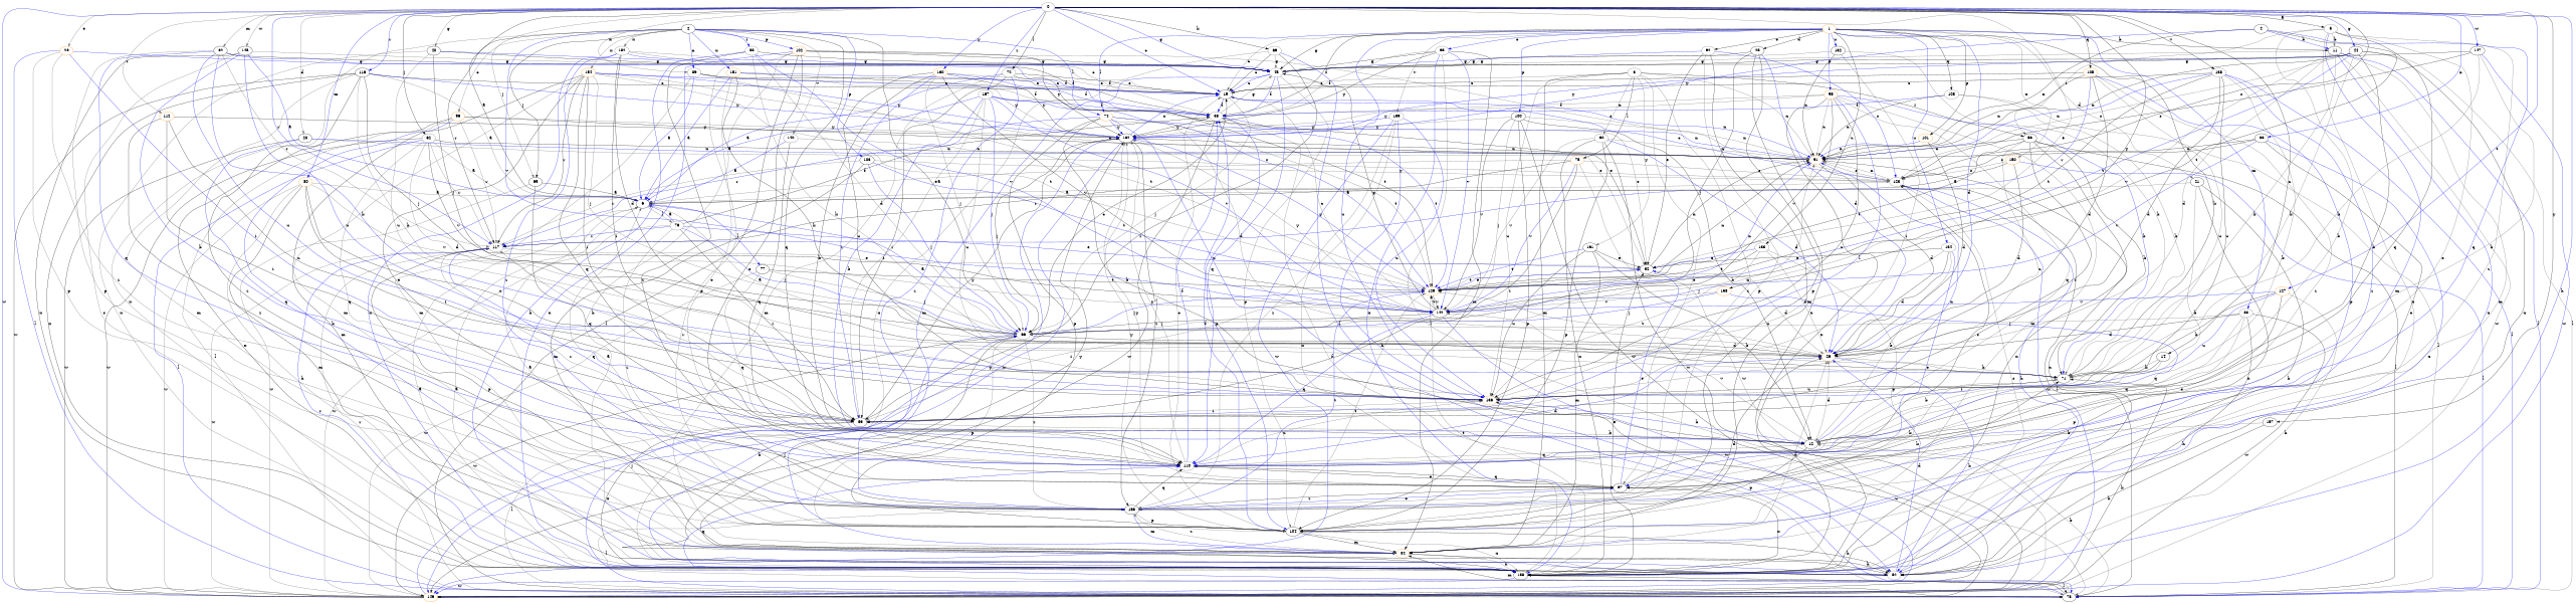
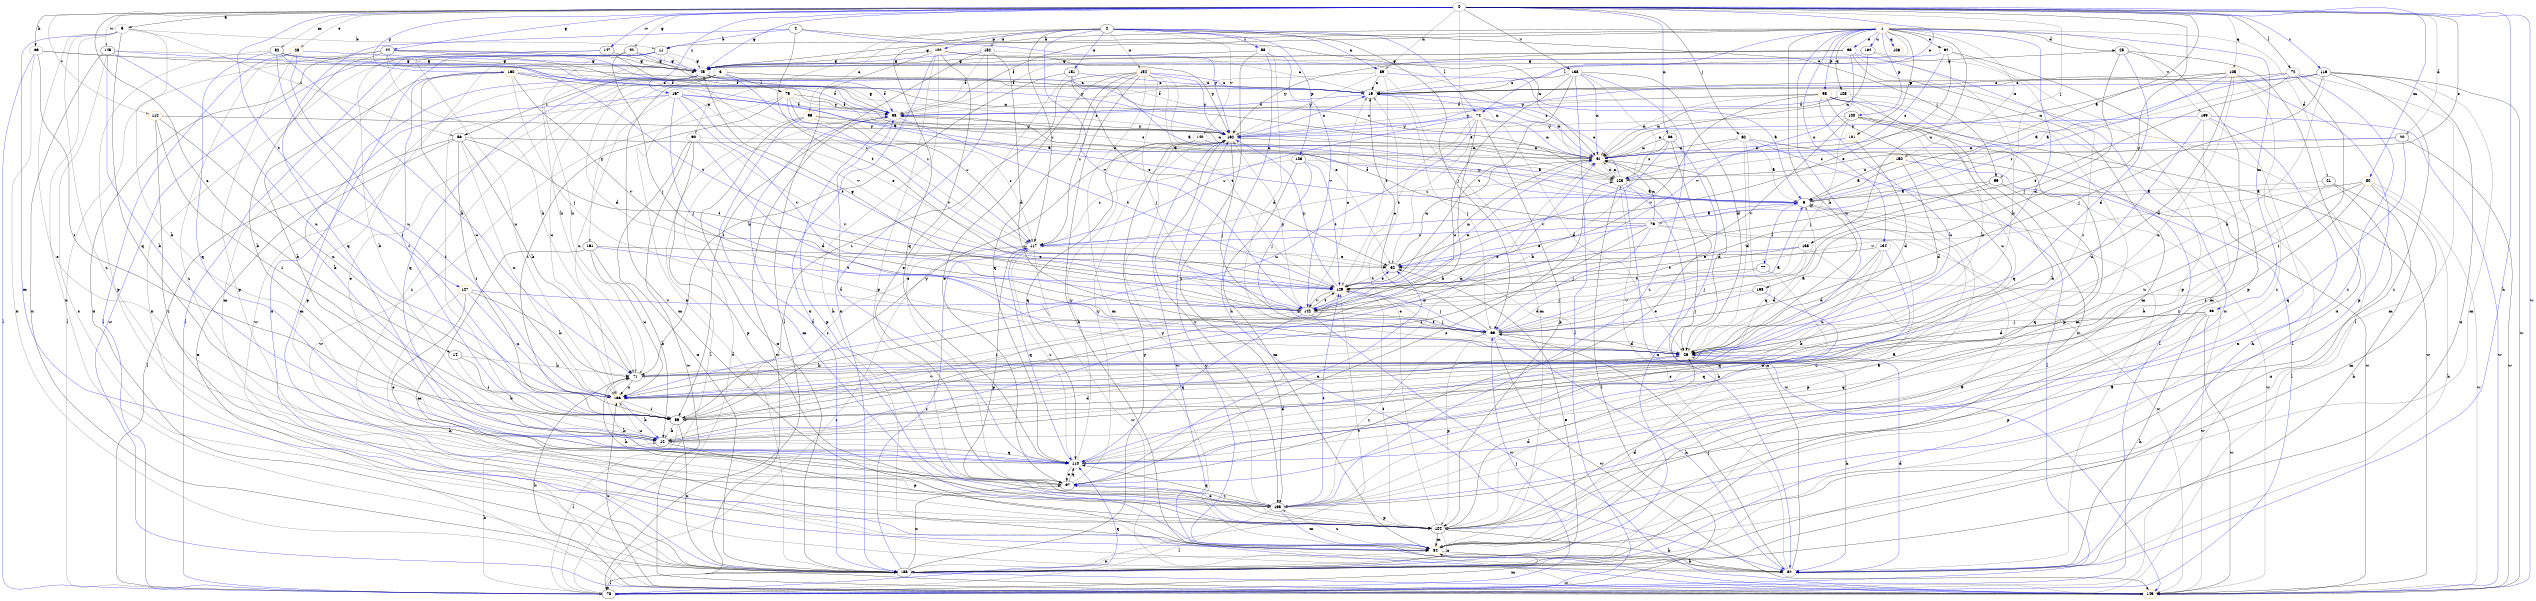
  strict digraph {
    node [color=black]
    edge [color=gray40]
    0 [color=gray40]
    5 [color=gray40]
    6
    14
    19
    20
    28 [color=darkorange]
    32
    40
    44
    45 [color=gray40]
    52 [color=gray40]
    62 [color=gray40]
    65
    69 [color=gray40]
    72 [color=gray40]
    80 [color=darkorange]
    82
    86
    89 [color=gray40]
    105 [color=darkorange]
    112 [color=darkorange]
    116
    123 [color=gray40]
    127 [color=darkorange]
    138 [color=gray40]
    145
    147
    149 [color=darkorange]
-   157
-   158 [color=darkorange]
+   158
    160 [color=darkorange]
    167 [color=gray40]
    11
    110 [color=gray40]
    155
    56
    84 [color=darkorange]
    97
    168
    12
    76 [color=gray40]
    77
    71
    59
    38 [color=gray40]
    66 [color=gray40]
    91 [color=darkorange]
    78
    104
    26 [color=darkorange]
    129 [color=darkorange]
    136 [color=darkorange]
-   162
+   162 [color=darkorange]
    117 [color=gray40]
    142
    1 [color=darkorange]
    21
    25
    74 [color=darkorange]
    83 [color=gray40]
    92 [color=gray40]
    95 [color=gray40]
    98 [color=darkorange]
    100
    101 [color=darkorange]
+   106 [color=darkorange]
    108 [color=gray40]
    132
    133 [color=gray40]
    134 [color=gray40]
    139 [color=gray40]
    150 [color=darkorange]
    2
    55 [color=gray40]
    96 [color=darkorange]
    102 [color=darkorange]
    103
    140 [color=gray40]
-   151 [color=darkorange]
+   151
    152 [color=gray40]
    154 [color=darkorange]
    3 [color=gray40]
    75 [color=darkorange]
    90 [color=gray40]
    161
    4
    0 -> 5 [color=black label=a]
    0 -> 6 [color=black label=a]
    0 -> 14 [color=black label=c]
    0 -> 19 [color=blue label=c]
    0 -> 20 [label=d]
    0 -> 28 [label=e]
    0 -> 32 [label=e]
    0 -> 40 [label=g]
    0 -> 44 [color=blue label=g]
    0 -> 45 [color=blue label=g]
    0 -> 52 [color=blue label=h]
    0 -> 62 [color=black label=j]
    0 -> 65 [label=j]
    0 -> 69 [color=black label=k]
    0 -> 72 [color=black label=l]
    0 -> 80 [color=blue label=m]
    0 -> 82 [label=m]
    0 -> 86 [color=blue label=n]
    0 -> 89 [label=n]
-   0 -> 105 [color=black label=q]
+   0 -> 105 [label=q]
    0 -> 112 [label=r]
    0 -> 116 [color=blue label=r]
    0 -> 123 [color=black label=s]
    0 -> 127 [color=blue label=t]
    0 -> 138 [color=black label=v]
    0 -> 145 [label=w]
    0 -> 147 [color=blue label=w]
    0 -> 149 [color=blue label=w]
-   0 -> 157 [color=black label=y]
    0 -> 158 [color=black label=y]
    0 -> 160 [color=blue label=y]
    0 -> 167 [color=blue label=z]
    5 -> 11 [label=b]
    5 -> 110 [color=black label=q]
    5 -> 155 [label=x]
    5 -> 56 [label=i]
    5 -> 84 [color=blue label=m]
    5 -> 97 [label=o]
    5 -> 168 [label=z]
    5 -> 12 [label=b]
    6 -> 76 [label=l]
    6 -> 77 [color=blue label=l]
    14 -> 12 [label=b]
    14 -> 71 [label=k]
    14 -> 59 [color=black label=i]
    19 -> 38 [color=blue label=f]
    19 -> 66 [label=j]
    19 -> 91 [color=blue label=n]
    20 -> 123 [label=s]
    20 -> 149 [color=black label=w]
    20 -> 110 [color=blue label=q]
    20 -> 91 [color=blue label=n]
    28 -> 45 [color=blue label=g]
    28 -> 168 [label=z]
    28 -> 59 [color=blue label=i]
    28 -> 78 [color=blue label=l]
    28 -> 104 [label=p]
    32 -> 91 [color=black label=n]
    32 -> 26 [label=d]
    32 -> 129 [label=t]
    40 -> 45 [color=blue label=g]
    40 -> 155 [label=x]
    40 -> 38 [color=black label=f]
    40 -> 66 [color=black label=j]
    40 -> 136 [label=u]
    44 -> 45 [color=black label=g]
    44 -> 123 [label=s]
    44 -> 155 [color=black label=x]
    44 -> 12 [color=black label=b]
    44 -> 71 [label=k]
    44 -> 91 [color=black label=n]
    44 -> 78 [label=l]
    44 -> 129 [color=blue label=t]
    44 -> 162 [color=blue label=y]
    45 -> 19 [color=blue label=c]
    45 -> 110 [color=blue label=q]
    45 -> 84 [color=blue label=m]
    45 -> 38 [color=blue label=f]
    45 -> 104 [label=p]
    52 -> 6 [label=a]
    52 -> 123 [label=s]
    52 -> 66 [color=black label=j]
    52 -> 91 [color=black label=n]
    52 -> 26 [color=blue label=d]
    62 -> 6 [label=a]
    62 -> 149 [color=black label=w]
    62 -> 110 [label=q]
    62 -> 91 [color=black label=n]
    62 -> 78 [color=blue label=l]
    62 -> 26 [label=d]
    62 -> 117 [label=r]
    65 -> 6 [color=black label=a]
    65 -> 149 [label=w]
    65 -> 110 [color=black label=q]
-   62 -> 142 [color=black label=v]
+   65 -> 142 [color=black label=v]
    69 -> 19 [color=black label=c]
    69 -> 45 [label=g]
    69 -> 155 [label=x]
    69 -> 59 [color=black label=i]
    69 -> 78 [color=blue label=l]
    72 -> 6 [color=blue label=a]
    72 -> 19 [color=black label=c]
    72 -> 84 [label=m]
    72 -> 168 [color=blue label=z]
    72 -> 59 [color=black label=i]
    72 -> 129 [color=black label=t]
    80 -> 6 [label=a]
    80 -> 52 [label=h]
    80 -> 149 [label=w]
    80 -> 84 [color=black label=m]
    80 -> 59 [color=black label=i]
    80 -> 136 [color=black label=u]
    80 -> 142 [label=v]
    82 -> 45 [color=black label=g]
    82 -> 110 [color=blue label=q]
    82 -> 71 [color=blue label=k]
    82 -> 38 [color=blue label=f]
    82 -> 104 [label=p]
    82 -> 136 [color=blue label=u]
    82 -> 117 [label=r]
    86 -> 123 [color=black label=s]
    86 -> 155 [color=blue label=x]
    86 -> 97 [color=black label=o]
    86 -> 91 [color=black label=n]
    86 -> 142 [color=blue label=v]
    89 -> 6 [color=blue label=a]
    89 -> 19 [color=black label=c]
    89 -> 84 [label=m]
    89 -> 38 [label=f]
    89 -> 129 [label=t]
    89 -> 162 [label=y]
    105 -> 19 [color=black label=c]
    105 -> 168 [label=z]
    105 -> 91 [color=black label=n]
    105 -> 104 [color=blue label=p]
    105 -> 26 [color=black label=d]
    105 -> 136 [label=u]
    105 -> 117 [color=blue label=r]
    112 -> 168 [color=black label=z]
    112 -> 59 [color=black label=i]
    112 -> 136 [color=black label=u]
    112 -> 162 [color=black label=y]
    116 -> 6 [label=a]
    116 -> 19 [color=black label=c]
    116 -> 149 [color=black label=w]
    116 -> 155 [color=black label=x]
    116 -> 84 [label=m]
    116 -> 168 [color=black label=z]
    116 -> 71 [label=k]
    116 -> 66 [color=black label=j]
    116 -> 162 [color=blue label=y]
    123 -> 6 [label=a]
    123 -> 19 [color=blue label=c]
    123 -> 52 [color=blue label=h]
    123 -> 149 [color=blue label=w]
    123 -> 91 [label=n]
    123 -> 78 [color=black label=l]
    127 -> 52 [label=h]
    127 -> 97 [color=black label=o]
    127 -> 71 [color=black label=k]
    127 -> 136 [color=blue label=u]
    127 -> 142 [color=blue label=v]
    138 -> 19 [color=black label=c]
    138 -> 168 [color=blue label=z]
    138 -> 12 [label=b]
    138 -> 91 [color=blue label=n]
    138 -> 78 [color=blue label=l]
    138 -> 26 [color=black label=d]
    138 -> 129 [color=black label=t]
    138 -> 136 [color=black label=u]
    145 -> 6 [color=blue label=a]
    145 -> 45 [label=g]
    145 -> 52 [label=s]
    145 -> 155 [color=black label=x]
    145 -> 12 [color=blue label=b]
    145 -> 136 [color=blue label=u]
    147 -> 45 [color=black label=g]
    147 -> 123 [color=black label=s]
    147 -> 149 [color=blue label=w]
    147 -> 12 [label=b]
    147 -> 71 [label=k]
    149 -> 71 [color=black label=k]
    149 -> 136 [color=black label=u]
    149 -> 162 [color=blue label=y]
-   157 -> 52 [color=black label=h]
-   157 -> 12 [label=b]
    158 -> 110 [color=blue label=q]
    158 -> 66 [color=blue label=j]
    158 -> 142 [label=v]
    160 -> 19 [label=c]
    160 -> 12 [color=black label=b]
    160 -> 59 [color=blue label=i]
    160 -> 38 [color=blue label=f]
    160 -> 66 [label=j]
    160 -> 136 [color=black label=u]
    160 -> 162 [color=black label=y]
    160 -> 142 [color=black label=v]
    167 -> 6 [color=blue label=a]
    167 -> 32 [label=e]
    167 -> 12 [color=blue label=b]
    167 -> 59 [label=i]
    167 -> 38 [color=blue label=f]
    167 -> 66 [color=blue label=j]
    167 -> 129 [color=blue label=t]
    167 -> 136 [label=u]
    167 -> 142 [color=blue label=v]
    11 -> 45 [label=g]
    11 -> 149 [label=w]
    11 -> 155 [color=blue label=x]
    11 -> 84 [label=m]
    11 -> 71 [label=k]
    11 -> 78 [color=blue label=l]
    11 -> 26 [label=d]
    11 -> 142 [label=v]
    110 -> 97 [color=black label=o]
    110 -> 38 [color=blue label=f]
    110 -> 26 [color=blue label=d]
    110 -> 136 [label=u]
    110 -> 162 [label=y]
    110 -> 117 [label=r]
    155 -> 6 [label=a]
    155 -> 32 [color=black label=e]
    155 -> 149 [color=blue label=w]
    155 -> 78 [color=black label=l]
    155 -> 129 [label=t]
    155 -> 162 [color=black label=y]
    155 -> 117 [color=blue label=r]
    56 -> 155 [color=black label=x]
    56 -> 71 [color=black label=k]
    56 -> 59 [color=black label=i]
    56 -> 91 [color=black label=n]
    56 -> 78 [color=black label=l]
    56 -> 129 [color=black label=t]
    56 -> 136 [label=u]
    84 -> 52 [color=black label=h]
    84 -> 155 [label=x]
    84 -> 168 [label=z]
    84 -> 26 [label=d]
    97 -> 32 [color=blue label=e]
    97 -> 123 [color=black label=s]
    97 -> 110 [color=black label=q]
-   97 -> 155 [color=black label=x]
+   155 -> 97 [color=black label=x]
    97 -> 168 [color=black label=z]
    97 -> 71 [label=k]
    97 -> 162 [label=y]
    168 -> 6 [label=a]
    168 -> 110 [color=black label=q]
    168 -> 84 [color=blue label=m]
    168 -> 97 [color=blue label=o]
    168 -> 71 [color=black label=k]
    168 -> 78 [label=l]
    168 -> 104 [label=p]
    168 -> 129 [color=blue label=t]
    12 -> 110 [label=q]
    12 -> 91 [color=blue label=n]
    12 -> 104 [color=black label=p]
    12 -> 26 [label=d]
    12 -> 142 [label=v]
    76 -> 6 [color=blue label=a]
    76 -> 32 [color=blue label=e]
    76 -> 149 [label=w]
    76 -> 168 [label=z]
    76 -> 59 [color=black label=i]
    76 -> 38 [color=black label=f]
    76 -> 66 [color=blue label=j]
+   76 -> 91 [color=black label=n]
    76 -> 117 [color=blue label=r]
    77 -> 149 [label=w]
    77 -> 110 [label=q]
    77 -> 66 [label=j]
    77 -> 129 [color=black label=t]
    71 -> 136 [color=black label=u]
    59 -> 155 [color=black label=x]
    59 -> 12 [label=b]
    59 -> 78 [label=l]
    59 -> 162 [color=black label=y]
    59 -> 117 [label=r]
    38 -> 45 [label=g]
    38 -> 149 [color=black label=w]
    38 -> 104 [color=blue label=p]
    38 -> 129 [color=blue label=t]
    38 -> 162 [color=black label=y]
    66 -> 6 [color=blue label=a]
    66 -> 19 [color=black label=c]
    66 -> 52 [color=blue label=h]
    66 -> 149 [color=black label=w]
    66 -> 168 [label=z]
    66 -> 104 [label=p]
    66 -> 26 [color=black label=d]
    91 -> 123 [label=s]
    91 -> 26 [color=black label=d]
    78 -> 110 [color=blue label=q]
    78 -> 84 [color=black label=m]
    78 -> 12 [label=b]
    78 -> 38 [label=f]
    78 -> 66 [color=blue label=j]
    78 -> 117 [label=r]
    104 -> 6 [label=a]
    104 -> 19 [label=c]
    104 -> 52 [color=black label=h]
    104 -> 155 [label=x]
    104 -> 84 [color=black label=m]
    104 -> 38 [color=blue label=f]
    104 -> 26 [color=black label=d]
    104 -> 129 [label=t]
    104 -> 162 [label=y]
    26 -> 6 [label=a]
    26 -> 52 [color=blue label=h]
    26 -> 71 [label=k]
    26 -> 129 [label=t]
    129 -> 32 [color=blue label=e]
    129 -> 59 [label=i]
    129 -> 66 [color=blue label=j]
    129 -> 91 [color=black label=n]
    129 -> 162 [color=blue label=y]
    129 -> 142 [color=black label=v]
    136 -> 12 [color=blue label=b]
    136 -> 59 [label=i]
    136 -> 91 [label=n]
    162 -> 19 [color=blue label=c]
    162 -> 149 [color=blue label=w]
    162 -> 168 [color=black label=z]
    162 -> 66 [color=black label=j]
    162 -> 91 [color=black label=n]
    117 -> 32 [label=e]
    117 -> 149 [label=w]
    117 -> 110 [color=blue label=q]
    117 -> 104 [color=black label=p]
    142 -> 19 [label=c]
    142 -> 45 [color=black label=g]
    142 -> 149 [color=blue label=w]
    142 -> 110 [color=blue label=q]
    142 -> 66 [color=black label=j]
    142 -> 91 [color=blue label=n]
    142 -> 129 [color=black label=t]
    142 -> 162 [label=y]
    1 -> 19 [label=c]
    1 -> 45 [color=black label=g]
    1 -> 11 [color=black label=b]
    1 -> 71 [color=black label=k]
    1 -> 38 [color=black label=f]
    1 -> 26 [color=blue label=d]
    1 -> 136 [color=blue label=u]
    1 -> 21 [label=d]
    1 -> 25 [color=black label=d]
    1 -> 74 [color=blue label=l]
    1 -> 83 [color=blue label=m]
    1 -> 92 [color=black label=o]
    1 -> 95 [color=blue label=o]
    1 -> 98 [color=blue label=p]
    1 -> 100 [color=blue label=p]
    1 -> 101 [color=black label=p]
+   1 -> 106 [color=blue label=q]
    1 -> 108 [color=black label=q]
    1 -> 132 [color=blue label=u]
    1 -> 133 [color=black label=u]
    1 -> 134 [color=blue label=u]
    1 -> 139 [label=v]
    1 -> 150 [label=x]
    21 -> 6 [label=a]
    21 -> 52 [color=black label=h]
    21 -> 155 [color=black label=x]
    21 -> 12 [label=b]
    25 -> 45 [color=black label=g]
    25 -> 155 [color=black label=x]
    25 -> 66 [color=black label=j]
    25 -> 104 [color=black label=p]
    25 -> 26 [color=blue label=d]
    74 -> 12 [color=black label=b]
    74 -> 91 [color=blue label=n]
    74 -> 104 [color=black label=p]
    74 -> 26 [label=d]
    74 -> 129 [label=t]
    74 -> 136 [color=blue label=u]
    74 -> 162 [color=blue label=y]
    74 -> 117 [color=blue label=r]
    83 -> 52 [color=black label=h]
    83 -> 149 [color=black label=w]
    83 -> 110 [label=q]
    83 -> 66 [label=j]
    83 -> 104 [label=p]
    83 -> 26 [color=black label=d]
    92 -> 32 [color=black label=e]
    92 -> 45 [color=blue label=g]
    92 -> 123 [color=blue label=s]
    92 -> 84 [color=black label=m]
    92 -> 104 [label=p]
    95 -> 45 [color=black label=g]
    95 -> 155 [color=blue label=x]
    95 -> 84 [color=black label=m]
    95 -> 38 [label=f]
    95 -> 78 [label=l]
    95 -> 162 [color=black label=y]
    95 -> 142 [color=blue label=v]
    98 -> 110 [label=q]
    98 -> 155 [color=black label=x]
    98 -> 84 [label=m]
    98 -> 71 [color=blue label=k]
    98 -> 38 [label=f]
    98 -> 91 [label=n]
-   98 -> 59 [color=blue label=l]
+   98 -> 78 [color=blue label=l]
    98 -> 136 [color=black label=u]
    98 -> 162 [label=y]
    98 -> 142 [color=black label=v]
    100 -> 149 [color=black label=w]
    100 -> 12 [color=black label=b]
    100 -> 66 [label=j]
    100 -> 91 [label=n]
    100 -> 104 [color=black label=p]
    100 -> 162 [label=y]
    100 -> 142 [color=black label=v]
    101 -> 91 [color=blue label=n]
    101 -> 26 [color=black label=d]
    108 -> 71 [label=k]
    108 -> 38 [color=blue label=f]
    108 -> 91 [color=black label=n]
    108 -> 78 [label=l]
    132 -> 45 [label=g]
    132 -> 71 [label=k]
    132 -> 59 [label=i]
    132 -> 91 [color=black label=n]
    133 -> 32 [color=blue label=e]
    133 -> 66 [label=j]
    133 -> 104 [label=p]
    133 -> 26 [label=d]
    133 -> 129 [color=black label=t]
    134 -> 32 [color=black label=e]
    134 -> 97 [color=blue label=o]
    134 -> 12 [label=b]
    134 -> 26 [color=black label=d]
    134 -> 136 [label=u]
    139 -> 52 [color=blue label=h]
    139 -> 149 [color=blue label=w]
    139 -> 155 [label=x]
    139 -> 168 [label=z]
    139 -> 136 [color=blue label=u]
    139 -> 162 [color=blue label=y]
    150 -> 6 [color=black label=a]
    150 -> 123 [label=s]
    150 -> 78 [color=blue label=l]
    150 -> 26 [color=black label=d]
    2 -> 65 [color=black label=j]
    2 -> 89 [color=blue label=n]
    2 -> 110 [color=black label=q]
    2 -> 155 [label=x]
-   2 -> 66 [color=black label=e]
+   2 -> 66 [color=black label=j]
    2 -> 117 [color=black label=r]
    2 -> 142 [color=blue label=v]
    2 -> 74 [color=blue label=l]
    2 -> 55 [color=blue label=i]
    2 -> 96 [label=o]
    2 -> 102 [color=blue label=p]
    2 -> 103 [color=blue label=p]
    2 -> 140 [label=v]
    2 -> 151 [color=blue label=x]
    2 -> 152 [label=x]
    2 -> 154 [label=x]
    55 -> 45 [color=black label=g]
    55 -> 52 [color=blue label=h]
    55 -> 168 [color=black label=z]
-   55 -> 71 [label=k]
    55 -> 26 [label=d]
    55 -> 142 [color=blue label=v]
    96 -> 155 [color=black label=x]
    96 -> 84 [color=blue label=m]
    96 -> 91 [color=black label=n]
    96 -> 78 [label=l]
    96 -> 162 [label=y]
    96 -> 117 [label=r]
    102 -> 45 [color=black label=g]
    102 -> 52 [label=h]
    102 -> 123 [label=s]
    102 -> 155 [color=blue label=x]
    102 -> 97 [color=black label=o]
    102 -> 78 [color=black label=l]
    102 -> 104 [label=p]
    102 -> 162 [color=black label=y]
    103 -> 123 [label=y]
    103 -> 84 [color=black label=m]
    103 -> 66 [color=blue label=j]
    103 -> 129 [color=blue label=t]
    103 -> 117 [label=r]
    140 -> 6 [color=blue label=a]
    140 -> 110 [color=black label=q]
    140 -> 91 [label=n]
    151 -> 6 [color=blue label=a]
    151 -> 19 [color=blue label=c]
    151 -> 32 [color=black label=e]
    151 -> 97 [label=o]
    151 -> 71 [color=black label=k]
    152 -> 19 [label=c]
    152 -> 45 [color=blue label=g]
    152 -> 155 [color=blue label=x]
-   152 -> 168 [color=blue label=z]
    152 -> 59 [color=black label=i]
    152 -> 38 [label=f]
    152 -> 26 [color=black label=d]
    154 -> 19 [color=blue label=c]
    154 -> 32 [label=e]
    154 -> 52 [color=black label=h]
    154 -> 110 [color=black label=q]
    154 -> 84 [label=m]
    154 -> 97 [color=black label=o]
    154 -> 59 [color=black label=i]
    154 -> 66 [label=j]
    154 -> 129 [label=t]
    154 -> 162 [color=blue label=y]
    154 -> 117 [color=black label=r]
    3 -> 19 [label=c]
    3 -> 56 [color=black label=i]
    3 -> 84 [color=black label=m]
    3 -> 97 [label=o]
    3 -> 168 [label=z]
    3 -> 91 [label=n]
    3 -> 136 [label=u]
-   0 -> 117 [color=blue label=r]
+   3 -> 117 [color=blue label=r]
    3 -> 75 [color=black label=l]
    3 -> 90 [label=n]
    3 -> 161 [label=y]
    75 -> 6 [label=a]
    75 -> 123 [label=s]
    75 -> 149 [label=w]
    75 -> 59 [color=black label=i]
+   75 -> 38 [color=black label=f]
    75 -> 117 [color=black label=r]
    75 -> 142 [color=blue label=v]
    90 -> 149 [color=black label=w]
    90 -> 155 [color=black label=x]
    90 -> 91 [label=n]
    90 -> 104 [color=black label=p]
    90 -> 26 [color=blue label=d]
    90 -> 142 [label=v]
    161 -> 32 [color=black label=e]
    161 -> 84 [color=black label=m]
    161 -> 12 [color=black label=b]
    161 -> 129 [color=blue label=t]
    161 -> 136 [color=black label=u]
    4 -> 11 [color=blue label=b]
    4 -> 110 [color=blue label=q]
    4 -> 91 [color=black label=n]
    4 -> 129 [color=black label=t]
    4 -> 162 [color=blue label=y]
  }
